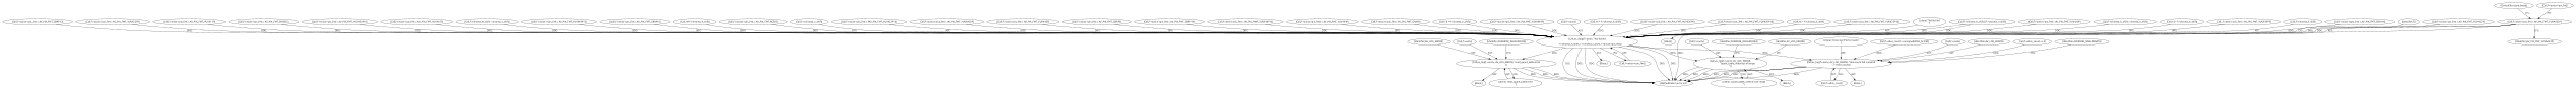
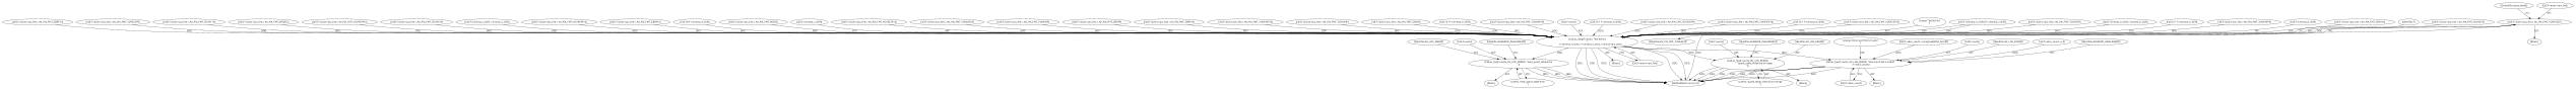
  digraph {
    fontname=Ubuntu
    node [fontname=Ubuntu]
    edge [fontname=Ubuntu]
    n1 [label="(Call,f->avctx->pix_fmt = AV_PIX_FMT_YUVA422P)"]
    n2 [label="(Call,av_dlog(f->avctx, \"%d %d %d\n\",\n            f->chroma_h_shift, f->chroma_v_shift, f->avctx->pix_fmt))"]
    n3 [label="(MethodReturn,error int)"]
    n4 [label="(Block,)"]
    n5 [label="(Identifier,AV_PIX_FMT_YUVA422P)"]
    n6 [label="(Call,av_log(f->avctx, AV_LOG_ERROR, \"read_quant_table error\n\"))"]
    n7 [label="(Call,av_log(f->avctx, AV_LOG_ERROR, \"slice count %d is invalid\n\", f->slice_count))"]
    n8 [label="(Call,av_log(f->avctx, AV_LOG_ERROR,\n                           \"quant_table_index out of range\n\"))"]
    n9 [label="(Block,)"]
    n10 [label="(Call,f->avctx->pix_fmt)"]
    n11 [label="(Block,)"]
    n12 [label="(Literal,\"read_quant_table error\n\")"]
    n13 [label="(Call,f->slice_count)"]
    n14 [label="(Block,)"]
    n15 [label="(Literal,\"quant_table_index out of range\n\")"]
    n16 [label="(Block,)"]
    n17 [label="(Call,16 * f->chroma_h_shift)"]
    n18 [label="(Call,f->avctx->pix_fmt = AV_PIX_FMT_YUV444P9)"]
    n19 [label="(Call,f->chroma_h_shift)"]
    n20 [label="(Call,f->avctx->pix_fmt = AV_PIX_FMT_GRAY16)"]
    n21 [label="(Identifier,f)"]
    n22 [label="(Call,f->avctx->pix_fmt = AV_PIX_FMT_YUV422P)"]
    n23 [label="(Call,f->avctx->pix_fmt = AV_PIX_FMT_GBRP12)"]
    n24 [label="(Call,f->avctx->pix_fmt = AV_PIX_FMT_YUV422P9)"]
    n25 [label="(Call,f->slice_count > (unsigned)MAX_SLICES)"]
    n26 [label="(Call,f->avctx->pix_fmt = AV_PIX_FMT_YUV411P)"]
    n27 [label="(Call,f->avctx->pix_fmt = AV_PIX_FMT_0RGB32)"]
    n28 [label="(Call,f->avctx->pix_fmt = AV_PIX_FMT_YUV420P10)"]
    n29 [label="(Call,f->avctx->pix_fmt = AV_PIX_FMT_YUV410P)"]
    n30 [label="(Call,f->chroma_v_shift = chroma_v_shift)"]
    n31 [label="(Call,f->avctx->pix_fmt = AV_PIX_FMT_YUV444P10)"]
    n32 [label="(Call,f->avctx->pix_fmt = AV_PIX_FMT_GBRP10)"]
    n33 [label="(Call,16*f->chroma_h_shift)"]
    n34 [label="(Call,f->avctx->pix_fmt = AV_PIX_FMT_RGB32)"]
    n35 [label="(Call,f->chroma_v_shift)"]
    n36 [label="(Call,f->avctx)"]
    n37 [label="(Call,f->avctx->pix_fmt = AV_PIX_FMT_YUV422P16)"]
    n38 [label="(Call,f->avctx->pix_fmt = AV_PIX_FMT_YUVA420P)"]
    n39 [label="(Identifier,AV_LOG_ERROR)"]
    n40 [label="(Identifier,AV_LOG_ERROR)"]
    n41 [label="(Call,f->avctx)"]
    n42 [label="(Call,f->slice_count <= 0)"]
    n43 [label="(Call,f->avctx->pix_fmt = AV_PIX_FMT_YUV440P)"]
    n44 [label="(Call,f->avctx->pix_fmt = AV_PIX_FMT_GBRP9)"]
    n45 [label="(Call,f->avctx->pix_fmt = AV_PIX_FMT_GBRP14)"]
    n46 [label="(Call,f->avctx->pix_fmt = AV_PIX_FMT_YUV444P16)"]
    n47 [label="(Call,f->avctx->pix_fmt = AV_PIX_FMT_YUV444P)"]
    n48 [label="(Call,f->avctx)"]
    n49 [label="(Identifier,AVERROR_INVALIDDATA)"]
    n50 [label="(Call,f->avctx->pix_fmt = AV_PIX_FMT_GRAY8)"]
    n51 [label="(ControlStructure,break;)"]
    n52 [label="(Call,16 * f->chroma_h_shift)"]
    n53 [label="(Identifier,AVERROR_INVALIDDATA)"]
    n54 [label="(Call,f->avctx->pix_fmt)"]
    n55 [label="(Identifier,AV_LOG_ERROR)"]
    n56 [label="(Call,f->avctx->pix_fmt = AV_PIX_FMT_YUVA444P)"]
    n57 [label="(Literal,\"slice count %d is invalid\n\")"]
    n58 [label="(Call,f->avctx)"]
    n59 [label="(Call,16 * f->chroma_h_shift)"]
    n60 [label="(Call,f->avctx->pix_fmt = AV_PIX_FMT_YUV420P9)"]
    n61 [label="(Call,f->avctx->pix_fmt = AV_PIX_FMT_YUV420P16)"]
    n62 [label="(Identifier,AVERROR_INVALIDDATA)"]
    n63 [label="(Call,16 * f->chroma_h_shift)"]
    n64 [label="(Call,f->avctx->pix_fmt = AV_PIX_FMT_YUV422P10)"]
    n65 [label="(Literal,\"%d %d %d\n\")"]
    n66 [label="(Call,f->chroma_h_shift || f->chroma_v_shift)"]
    n67 [label="(Call,f->avctx->pix_fmt = AV_PIX_FMT_YUV420P)"]
    n68 [label="(Call,f->chroma_h_shift = chroma_h_shift)"]
    n1 -> n2 [label="DDG: "]
-   n1 -> n3 [label="DDG: "]
+   n3 -> n1 [label="DDG: "]
    n1 -> n4 [label="AST: "]
    n1 -> n5 [label="CFG: "]
    n2 -> n3 [label="DDG: "]
    n2 -> n3 [label="DDG: "]
    n2 -> n3 [label="DDG: "]
    n2 -> n3 [label="DDG: "]
    n2 -> n3 [label="DDG: "]
    n2 -> n6 [label="DDG: "]
    n2 -> n7 [label="DDG: "]
    n2 -> n8 [label="DDG: "]
    n2 -> n9 [label="AST: "]
    n2 -> n10 [label="CFG: "]
    n6 -> n3 [label="DDG: "]
    n6 -> n3 [label="DDG: "]
    n6 -> n3 [label="DDG: "]
    n6 -> n11 [label="AST: "]
    n6 -> n12 [label="CFG: "]
    n7 -> n3 [label="DDG: "]
    n7 -> n3 [label="DDG: "]
    n7 -> n3 [label="DDG: "]
    n7 -> n3 [label="DDG: "]
    n7 -> n13 [label="CFG: "]
    n7 -> n14 [label="AST: "]
    n8 -> n3 [label="DDG: "]
    n8 -> n3 [label="DDG: "]
    n8 -> n3 [label="DDG: "]
    n8 -> n15 [label="CFG: "]
    n8 -> n16 [label="AST: "]
    n10 -> n2 [label="AST: "]
    n12 -> n6 [label="AST: "]
    n13 -> n7 [label="AST: "]
    n15 -> n8 [label="AST: "]
    n17 -> n2 [label="DDG: "]
    n18 -> n2 [label="DDG: "]
    n19 -> n2 [label="AST: "]
    n20 -> n2 [label="DDG: "]
    n21 -> n2 [label="CFG: "]
    n22 -> n2 [label="DDG: "]
    n23 -> n2 [label="DDG: "]
    n24 -> n2 [label="DDG: "]
    n25 -> n7 [label="DDG: "]
    n26 -> n2 [label="DDG: "]
    n27 -> n2 [label="DDG: "]
    n28 -> n2 [label="DDG: "]
    n29 -> n2 [label="DDG: "]
    n30 -> n2 [label="DDG: "]
    n31 -> n2 [label="DDG: "]
    n32 -> n2 [label="DDG: "]
    n33 -> n2 [label="DDG: "]
    n34 -> n2 [label="DDG: "]
    n35 -> n2 [label="AST: "]
    n36 -> n7 [label="AST: "]
    n37 -> n2 [label="DDG: "]
    n38 -> n2 [label="DDG: "]
    n39 -> n7 [label="AST: "]
    n40 -> n6 [label="AST: "]
    n41 -> n8 [label="AST: "]
    n42 -> n7 [label="DDG: "]
    n43 -> n2 [label="DDG: "]
    n44 -> n2 [label="DDG: "]
    n45 -> n2 [label="DDG: "]
    n46 -> n2 [label="DDG: "]
    n47 -> n2 [label="DDG: "]
    n48 -> n6 [label="AST: "]
    n49 -> n7 [label="CFG: "]
    n50 -> n2 [label="DDG: "]
    n51 -> n1 [label="CFG: "]
    n52 -> n2 [label="DDG: "]
    n53 -> n8 [label="CFG: "]
    n54 -> n1 [label="AST: "]
    n55 -> n8 [label="AST: "]
    n56 -> n2 [label="DDG: "]
    n57 -> n7 [label="AST: "]
    n58 -> n2 [label="AST: "]
    n59 -> n2 [label="DDG: "]
    n60 -> n2 [label="DDG: "]
    n61 -> n2 [label="DDG: "]
    n62 -> n6 [label="CFG: "]
    n63 -> n2 [label="DDG: "]
    n64 -> n2 [label="DDG: "]
    n65 -> n2 [label="AST: "]
    n66 -> n2 [label="DDG: "]
    n66 -> n2 [label="DDG: "]
    n67 -> n2 [label="DDG: "]
    n68 -> n2 [label="DDG: "]
  }
